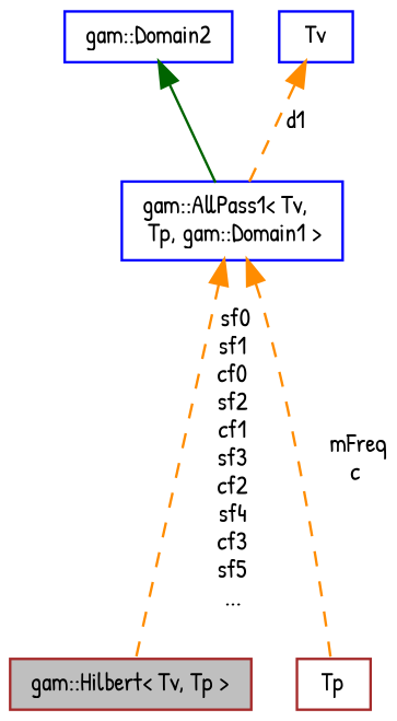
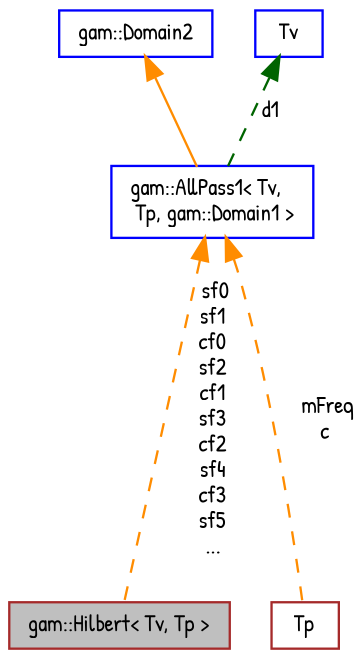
  digraph {
    fontname="Patrick Hand"
    node [color=blue fontname="Patrick Hand" fontsize=10 shape=record]
    edge [color=darkorange dir=back fontname="Patrick Hand" fontsize=10 labelfontname="FreeSans.ttf" labelfontsize=10 style=dashed]
    n1 [color=brown fillcolor=grey75 fontcolor=black height=0.2 label="gam::Hilbert\< Tv, Tp \>" style=filled width=0.4]
    n2 [height=0.2 label="gam::AllPass1\< Tv,\l Tp, gam::Domain1 \>" width=0.4]
    n3 [color=brown height=0.2 label=Tp width=0.4]
    n4 [height=0.2 label="gam::Domain2" width=0.4]
    n5 [height=0.2 label=Tv width=0.4]
    n2 -> n1 [label=" sf0\nsf1\ncf0\nsf2\ncf1\nsf3\ncf2\nsf4\ncf3\nsf5\n..."]
    n2 -> n3 [label=" mFreq\nc"]
-   n4 -> n2 [color=darkgreen style=solid]
-   n5 -> n2 [label=" d1"]
+   n4 -> n2 [style=solid]
+   n5 -> n2 [color=darkgreen label=" d1"]
  }
